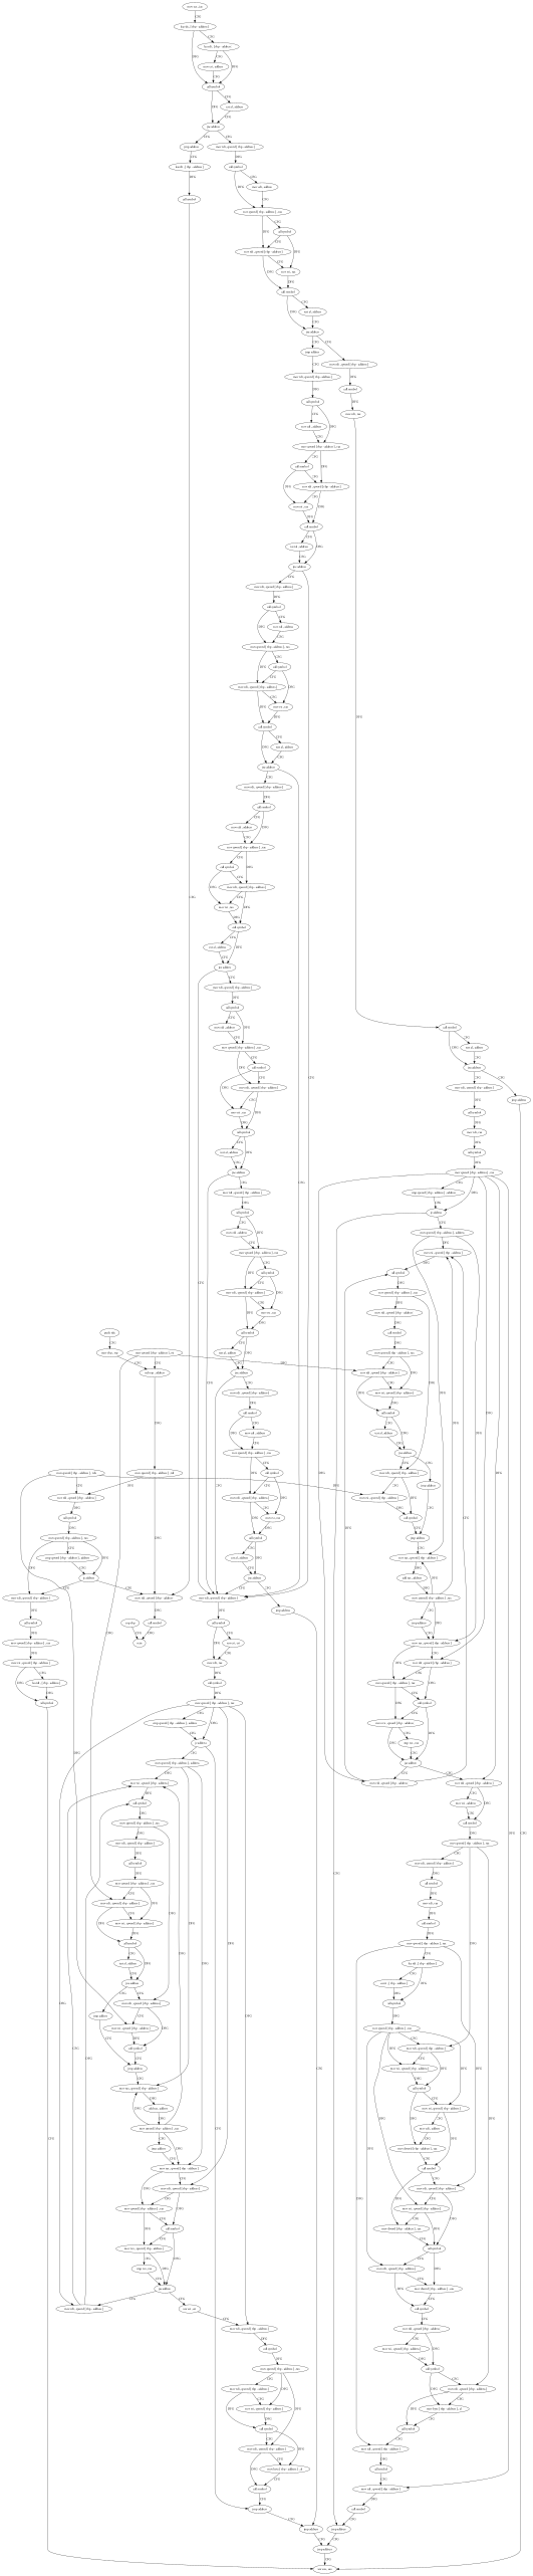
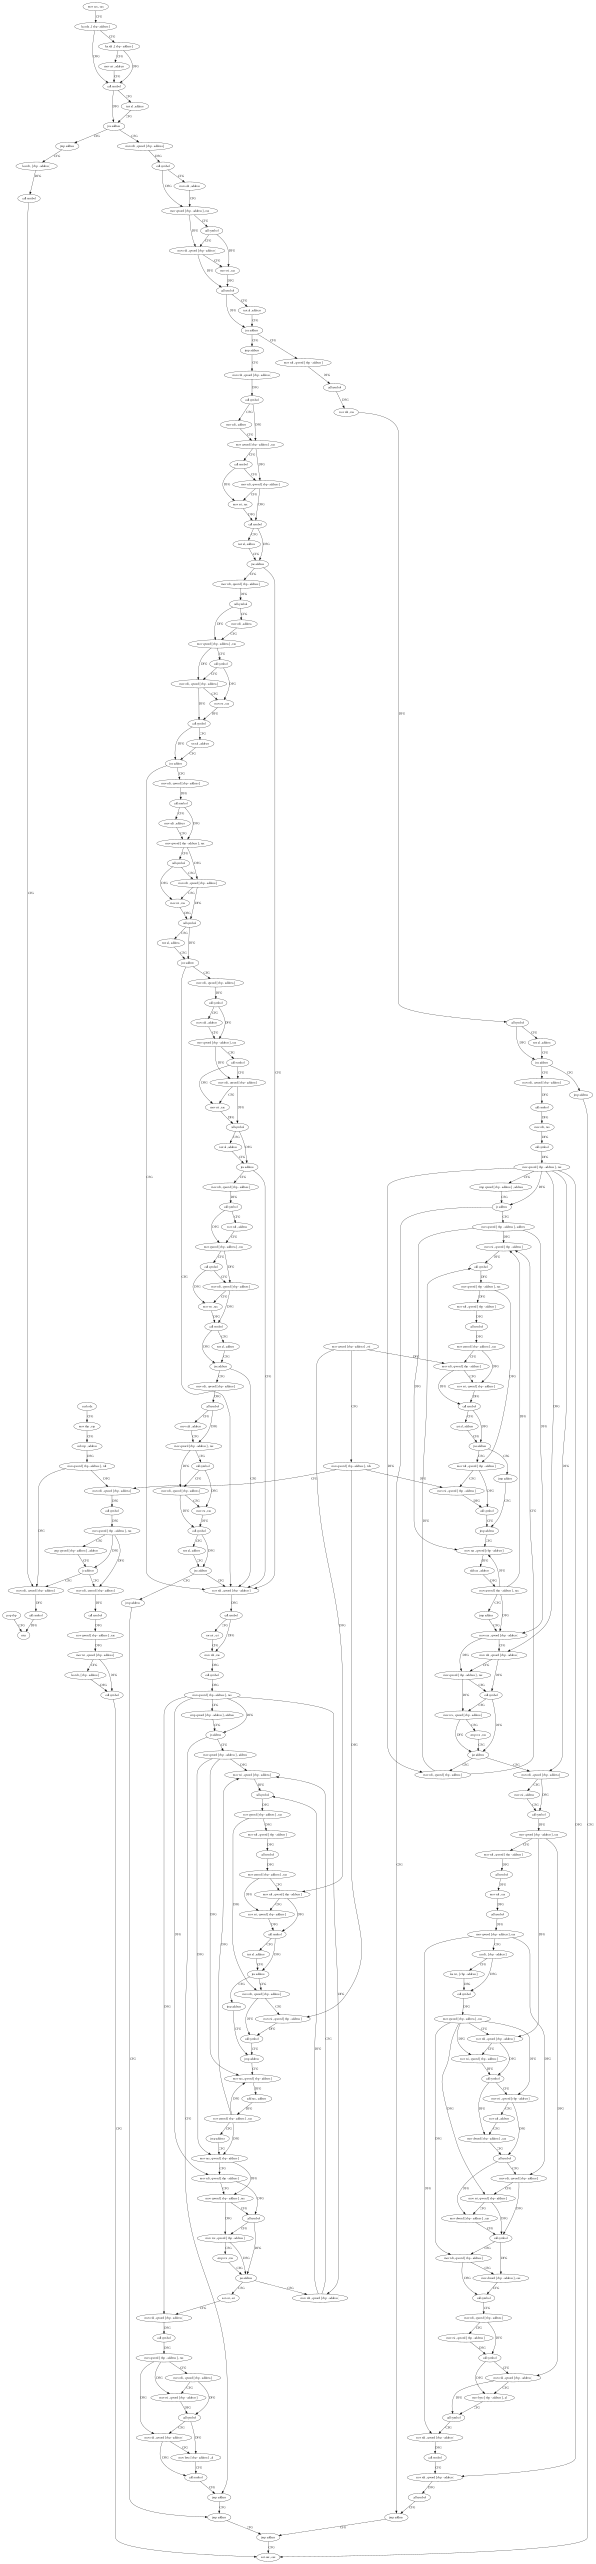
  digraph {
    fontname="EB Garamond"
    node [fontname="EB Garamond"]
    edge [fontname="EB Garamond"]
    n1 [label="push rdx"]
    n2 [label="mov rbp , rsp"]
    n3 [label="sub rsp , address"]
    n4 [label="mov qword [ rbp - address ] , rdi"]
    n5 [label="mov rdi , qword [ rbp - address ]"]
    n6 [label="mov rdi , qword [ rbp - address ]"]
    n7 [label="mov qword [ rbp - address ] , rsi"]
    n8 [label="mov qword [ rbp - address ] , rdx"]
    n9 [label="mov rdi , qword [ rbp - address ]"]
    n10 [label="mov rdi , qword [ rbp - address ]"]
    n11 [label="call symbol"]
    n12 [label="call symbol"]
    n13 [label="mov rsi , qword [ rbp - address ]"]
    n14 [label="mov rsi , qword [ rbp - address ]"]
    n15 [label="mov rsi , qword [ rbp - address ]"]
    n16 [label="call symbol"]
    n17 [label="mov rsi , qword [ rbp - address ]"]
    n18 [label="call symbol"]
    n19 [label="call symbol"]
    n20 [label="call symbol"]
    n21 [label="mov qword [ rbp - address ] , rax"]
    n22 [label="cmp qword [ rbp - address ] , address"]
    n23 [label="je address"]
    n24 [label="mov rdi , qword [ rbp - address ]"]
    n25 [label="call symbol"]
    n26 [label=retn]
    n27 [label="mov qword [ rbp - address ] , rax"]
    n28 [label="pop rbp"]
    n29 [label="mov rsi , qword [ rbp - address ]"]
    n30 [label="lea rdi , [ rbp - address ]"]
    n31 [label="call symbol"]
    n32 [label="xor eax , eax"]
-   n33 [label="mov ecx , jae"]
+   n33 [label="mov ecx , eax"]
    n34 [label="lea rdx , [ rbp - address ]"]
    n35 [label="mov rdi , qword [ rbp - address ]"]
    n36 [label="call symbol"]
    n37 [label="mov edi , address"]
    n38 [label="mov qword [ rbp - address ] , rax"]
    n39 [label="call symbol"]
    n40 [label="mov rdi , qword [ rbp - address ]"]
    n41 [label="mov rsi , rax"]
    n42 [label="call symbol"]
    n43 [label="test al , address"]
    n44 [label="jne address"]
    n45 [label="mov rdi , qword [ rbp - address ]"]
    n46 [label="jmp address"]
    n47 [label="call symbol"]
    n48 [label="mov rdi , qword [ rbp - address ]"]
    n49 [label="mov rdi , rax"]
    n50 [label="call symbol"]
    n51 [label="jmp address"]
    n52 [label="lea rdi , [ rbp - address ]"]
    n53 [label="call symbol"]
    n54 [label="call symbol"]
    n55 [label="test al , address"]
    n56 [label="jne address"]
    n57 [label="mov rdi , qword [ rbp - address ]"]
    n58 [label="jmp address"]
    n59 [label="call symbol"]
    n60 [label="mov rdi , rax"]
    n61 [label="mov edi , address"]
    n62 [label="mov qword [ rbp - address ] , rax"]
    n63 [label="call symbol"]
    n64 [label="mov qword [ rbp - address ] , rax"]
    n65 [label="cmp qword [ rbp - address ] , address"]
    n66 [label="je address"]
    n67 [label="mov rdi , qword [ rbp - address ]"]
    n68 [label="mov rdi , qword [ rbp - address ]"]
    n69 [label="mov rdi , qword [ rbp - address ]"]
    n70 [label="mov rdi , qword [ rbp - address ]"]
    n71 [label="jmp address"]
    n72 [label="mov qword [ rbp - address ] , address"]
    n73 [label="mov esi , address"]
    n74 [label="call symbol"]
    n75 [label="call symbol"]
    n76 [label="mov rsi , qword [ rbp - address ]"]
    n77 [label="call symbol"]
    n78 [label="mov qword [ rbp - address ] , rax"]
    n79 [label="call symbol"]
    n80 [label="jmp address"]
    n81 [label="mov rax , qword [ rbp - address ]"]
    n82 [label="mov rax , qword [ rbp - address ]"]
    n83 [label="add rax , address"]
    n84 [label="call symbol"]
    n85 [label="mov rdi , qword [ rbp - address ]"]
    n86 [label="mov rsi , rax"]
    n87 [label="call symbol"]
    n88 [label="test al , address"]
    n89 [label="jne address"]
    n90 [label="mov rdi , qword [ rbp - address ]"]
    n91 [label="mov rdi , qword [ rbp - address ]"]
    n92 [label="call symbol"]
    n93 [label="call symbol"]
    n94 [label="xor esi , esi"]
    n95 [label="mov rdi , rax"]
    n96 [label="mov edi , address"]
    n97 [label="mov qword [ rbp - address ] , rax"]
    n98 [label="mov rcx , qword [ rbp - address ]"]
    n99 [label="lea rdi , [ rbp - address ]"]
    n100 [label="call symbol"]
    n101 [label="mov esi , address"]
    n102 [label="test al , address"]
    n103 [label="jne address"]
    n104 [label="call symbol"]
    n105 [label="mov qword [ rbp - address ] , rax"]
    n106 [label="cmp qword [ rbp - address ] , address"]
    n107 [label="je address"]
    n108 [label="mov rdi , qword [ rbp - address ]"]
    n109 [label="mov rdi , qword [ rbp - address ]"]
    n110 [label="mov rdi , qword [ rbp - address ]"]
    n111 [label="jmp address"]
    n112 [label="mov qword [ rbp - address ] , address"]
    n113 [label="call symbol"]
    n114 [label="mov rsi , qword [ rbp - address ]"]
    n115 [label="call symbol"]
    n116 [label="mov qword [ rbp - address ] , rax"]
    n117 [label="call symbol"]
    n118 [label="jmp address"]
    n119 [label="mov rax , qword [ rbp - address ]"]
    n120 [label="mov rax , qword [ rbp - address ]"]
    n121 [label="add rax , address"]
    n122 [label="call symbol"]
    n123 [label="mov rdi , qword [ rbp - address ]"]
    n124 [label="mov rsi , rax"]
    n125 [label="call symbol"]
    n126 [label="test al , address"]
    n127 [label="jne address"]
    n128 [label="mov rdi , qword [ rbp - address ]"]
    n129 [label="call symbol"]
    n130 [label="mov edi , address"]
    n131 [label="mov qword [ rbp - address ] , rax"]
    n132 [label="mov qword [ rbp - address ] , rax"]
    n133 [label="mov rdi , qword [ rbp - address ]"]
    n134 [label="mov rdi , qword [ rbp - address ]"]
    n135 [label="mov rdi , qword [ rbp - address ]"]
    n136 [label="call symbol"]
    n137 [label="mov rsi , qword [ rbp - address ]"]
    n138 [label="call symbol"]
    n139 [label="mov byte [ rbp - address ] , al"]
    n140 [label="call symbol"]
    n141 [label="mov rdi , rax"]
    n142 [label="call symbol"]
    n143 [label="mov qword [ rbp - address ] , rax"]
    n144 [label="lea rdi , [ rbp - address ]"]
    n145 [label="mov rdi , qword [ rbp - address ]"]
    n146 [label="mov rdi , qword [ rbp - address ]"]
    n147 [label="lea rsi , [ rbp - address ]"]
    n148 [label="call symbol"]
    n149 [label="mov rsi , qword [ rbp - address ]"]
    n150 [label="call symbol"]
    n151 [label="call symbol"]
    n152 [label="mov qword [ rbp - address ] , rax"]
    n153 [label="mov rsi , qword [ rbp - address ]"]
    n154 [label="mov rdi , qword [ rbp - address ]"]
    n155 [label="mov edi , address"]
    n156 [label="call symbol"]
    n157 [label="mov dword [ rbp - address ] , eax"]
    n158 [label="mov dword [ rbp - address ] , eax"]
    n159 [label="call symbol"]
    n160 [label="mov dword [ rbp - address ] , eax"]
    n161 [label="mov rdi , qword [ rbp - address ]"]
    n162 [label="mov rsi , qword [ rbp - address ]"]
    n163 [label="call symbol"]
    n164 [label="mov qword [ rbp - address ] , rax"]
    n165 [label="mov rdi , qword [ rbp - address ]"]
    n166 [label="mov rdi , qword [ rbp - address ]"]
    n167 [label="call symbol"]
    n168 [label="mov qword [ rbp - address ] , rax"]
    n169 [label="test al , address"]
    n170 [label="jne address"]
    n171 [label="jmp address"]
    n172 [label="jmp address"]
    n173 [label="mov rcx , qword [ rbp - address ]"]
    n174 [label="call symbol"]
    n175 [label="mov rdi , qword [ rbp - address ]"]
    n176 [label="mov rsi , rax"]
    n177 [label="call symbol"]
    n178 [label="test al , address"]
    n179 [label="jne address"]
    n180 [label="mov rdi , qword [ rbp - address ]"]
    n181 [label="call symbol"]
    n182 [label="mov edi , address"]
    n183 [label="mov qword [ rbp - address ] , rax"]
    n184 [label="xor esi , esi"]
    n185 [label="mov qword [ rbp - address ] , rax"]
    n186 [label="mov rdi , qword [ rbp - address ]"]
    n187 [label="mov rsi , qword [ rbp - address ]"]
    n188 [label="mov rdi , qword [ rbp - address ]"]
    n189 [label="call symbol"]
    n190 [label="mov byte [ rbp - address ] , al"]
    n191 [label="call symbol"]
    n192 [label="mov qword [ rbp - address ] , rax"]
    n193 [label="mov rdi , qword [ rbp - address ]"]
    n194 [label="mov rdi , qword [ rbp - address ]"]
    n195 [label="call symbol"]
    n196 [label="mov qword [ rbp - address ] , rax"]
    n197 [label="test al , address"]
    n198 [label="jne address"]
    n199 [label="jmp address"]
    n200 [label="jmp address"]
    n201 [label="call symbol"]
    n202 [label="mov rdi , qword [ rbp - address ]"]
    n203 [label="mov rsi , rax"]
    n204 [label="call symbol"]
    n205 [label="test al , address"]
    n206 [label="jne address"]
    n207 [label="mov rdi , qword [ rbp - address ]"]
    n208 [label="call symbol"]
    n209 [label="mov edi , address"]
    n210 [label="mov qword [ rbp - address ] , rax"]
    n211 [label="mov qword [ rbp - address ] , rax"]
    n212 [label="jmp address"]
    n213 [label="call symbol"]
    n214 [label="mov rdi , qword [ rbp - address ]"]
    n215 [label="mov rsi , rax"]
    n216 [label="call symbol"]
    n217 [label="test al , address"]
    n218 [label="jne address"]
    n219 [label="mov rdi , qword [ rbp - address ]"]
    n220 [label="call symbol"]
    n221 [label="mov edi , address"]
    n222 [label="mov qword [ rbp - address ] , rax"]
    n223 [label="jae address"]
    n224 [label="cmp rcx , rax"]
    n225 [label="mov qword [ rbp - address ] , rax"]
    n226 [label="jmp address"]
    n227 [label="call symbol"]
    n228 [label="mov rdi , qword [ rbp - address ]"]
    n229 [label="mov rsi , rax"]
    n230 [label="call symbol"]
    n231 [label="test al , address"]
    n232 [label="jne address"]
    n233 [label="jmp address"]
    n234 [label="jae address"]
    n235 [label="cmp rcx , rax"]
    n1 -> n2 [label=CFG]
    n2 -> n3 [label=CFG]
    n3 -> n4 [label=DFG]
    n4 -> n5 [label=DFG]
    n4 -> n6 [label=DFG]
    n5 -> n11 [label=DFG]
    n6 -> n12 [label=DFG]
-   n7 -> n3 [label=CFG]
+   n7 -> n8 [label=CFG]
    n7 -> n9 [label=DFG]
    n7 -> n10 [label=DFG]
    n8 -> n5 [label=CFG]
    n8 -> n13 [label=DFG]
    n8 -> n14 [label=DFG]
    n9 -> n15 [label=CFG]
    n9 -> n16 [label=DFG]
    n10 -> n17 [label=CFG]
    n10 -> n18 [label=DFG]
    n11 -> n21 [label=DFG]
    n12 -> n26 [label=DFG]
    n13 -> n19 [label=DFG]
    n14 -> n20 [label=DFG]
    n15 -> n16 [label=DFG]
    n16 -> n169 [label=CFG]
    n16 -> n170 [label=DFG]
    n17 -> n18 [label=DFG]
    n18 -> n197 [label=CFG]
    n18 -> n198 [label=DFG]
    n19 -> n172 [label=CFG]
    n20 -> n200 [label=CFG]
    n21 -> n22 [label=CFG]
    n21 -> n23 [label=DFG]
    n21 -> n24 [label=DFG]
    n22 -> n23 [label=CFG]
    n23 -> n6 [label=CFG]
    n23 -> n24 [label=CFG]
    n24 -> n25 [label=DFG]
    n25 -> n27 [label=DFG]
    n27 -> n29 [label=DFG]
    n28 -> n26 [label=CFG]
    n29 -> n30 [label=CFG]
    n29 -> n31 [label=DFG]
    n30 -> n31 [label=DFG]
    n31 -> n32 [label=CFG]
    n33 -> n34 [label=CFG]
    n34 -> n99 [label=CFG]
    n34 -> n100 [label=DFG]
    n35 -> n36 [label=DFG]
    n36 -> n37 [label=CFG]
    n36 -> n38 [label=DFG]
    n37 -> n38 [label=CFG]
    n38 -> n39 [label=CFG]
    n38 -> n40 [label=DFG]
    n39 -> n40 [label=CFG]
    n39 -> n41 [label=DFG]
    n40 -> n41 [label=CFG]
    n40 -> n42 [label=DFG]
    n41 -> n42 [label=DFG]
    n42 -> n43 [label=CFG]
    n42 -> n44 [label=DFG]
    n43 -> n44 [label=CFG]
    n44 -> n45 [label=CFG]
    n44 -> n46 [label=CFG]
    n45 -> n47 [label=DFG]
    n46 -> n48 [label=CFG]
    n47 -> n49 [label=DFG]
    n48 -> n50 [label=DFG]
    n49 -> n54 [label=DFG]
    n50 -> n61 [label=CFG]
    n50 -> n62 [label=DFG]
    n51 -> n52 [label=CFG]
    n52 -> n53 [label=DFG]
    n53 -> n6 [label=CFG]
    n54 -> n55 [label=CFG]
    n54 -> n56 [label=DFG]
    n55 -> n56 [label=CFG]
    n56 -> n57 [label=CFG]
    n56 -> n58 [label=CFG]
    n57 -> n59 [label=DFG]
    n58 -> n32 [label=CFG]
    n59 -> n60 [label=DFG]
    n60 -> n63 [label=DFG]
    n61 -> n62 [label=CFG]
    n62 -> n84 [label=CFG]
    n62 -> n85 [label=DFG]
    n63 -> n64 [label=DFG]
    n64 -> n65 [label=CFG]
    n64 -> n66 [label=DFG]
    n64 -> n67 [label=DFG]
    n64 -> n68 [label=DFG]
    n64 -> n69 [label=DFG]
    n64 -> n70 [label=DFG]
    n65 -> n66 [label=CFG]
    n66 -> n71 [label=CFG]
    n66 -> n72 [label=CFG]
    n67 -> n73 [label=CFG]
    n67 -> n74 [label=DFG]
    n68 -> n75 [label=DFG]
    n69 -> n76 [label=CFG]
    n69 -> n77 [label=DFG]
    n70 -> n78 [label=CFG]
    n70 -> n79 [label=DFG]
    n71 -> n80 [label=CFG]
    n72 -> n76 [label=DFG]
    n72 -> n81 [label=DFG]
    n72 -> n82 [label=DFG]
    n73 -> n74 [label=CFG]
    n74 -> n132 [label=DFG]
    n75 -> n71 [label=CFG]
    n76 -> n77 [label=DFG]
    n77 -> n164 [label=DFG]
    n78 -> n79 [label=CFG]
    n78 -> n98 [label=DFG]
    n79 -> n98 [label=CFG]
    n79 -> n223 [label=DFG]
    n80 -> n32 [label=CFG]
    n81 -> n70 [label=CFG]
    n81 -> n78 [label=DFG]
    n82 -> n83 [label=DFG]
    n83 -> n211 [label=DFG]
    n84 -> n85 [label=CFG]
    n84 -> n86 [label=DFG]
    n85 -> n86 [label=CFG]
    n85 -> n87 [label=DFG]
    n86 -> n87 [label=DFG]
    n87 -> n88 [label=CFG]
    n87 -> n89 [label=DFG]
    n88 -> n89 [label=CFG]
    n89 -> n90 [label=CFG]
    n89 -> n91 [label=CFG]
    n90 -> n92 [label=DFG]
    n91 -> n93 [label=DFG]
    n92 -> n94 [label=CFG]
    n92 -> n95 [label=DFG]
    n93 -> n96 [label=CFG]
    n93 -> n97 [label=DFG]
    n94 -> n95 [label=CFG]
    n95 -> n104 [label=DFG]
    n96 -> n97 [label=CFG]
    n97 -> n122 [label=CFG]
    n97 -> n123 [label=DFG]
    n98 -> n223 [label=DFG]
    n98 -> n224 [label=CFG]
    n99 -> n100 [label=DFG]
    n99 -> n101 [label=CFG]
    n100 -> n102 [label=CFG]
    n100 -> n103 [label=DFG]
    n101 -> n100 [label=CFG]
    n102 -> n103 [label=CFG]
    n103 -> n35 [label=CFG]
    n103 -> n51 [label=CFG]
    n104 -> n105 [label=DFG]
    n105 -> n106 [label=CFG]
    n105 -> n107 [label=DFG]
    n105 -> n108 [label=DFG]
    n105 -> n109 [label=DFG]
    n105 -> n110 [label=DFG]
    n106 -> n107 [label=CFG]
    n107 -> n111 [label=CFG]
    n107 -> n112 [label=CFG]
    n108 -> n113 [label=DFG]
    n109 -> n114 [label=CFG]
    n109 -> n115 [label=DFG]
    n110 -> n116 [label=CFG]
    n110 -> n117 [label=DFG]
    n111 -> n118 [label=CFG]
    n112 -> n114 [label=DFG]
    n112 -> n119 [label=DFG]
    n112 -> n120 [label=DFG]
    n113 -> n185 [label=DFG]
    n114 -> n115 [label=DFG]
    n115 -> n192 [label=DFG]
    n116 -> n117 [label=CFG]
    n116 -> n173 [label=DFG]
    n117 -> n173 [label=CFG]
    n117 -> n234 [label=DFG]
    n118 -> n80 [label=CFG]
    n119 -> n110 [label=CFG]
    n119 -> n116 [label=DFG]
    n120 -> n121 [label=DFG]
    n121 -> n225 [label=DFG]
    n122 -> n123 [label=CFG]
    n122 -> n124 [label=DFG]
    n123 -> n124 [label=CFG]
    n123 -> n125 [label=DFG]
    n124 -> n125 [label=DFG]
    n125 -> n126 [label=CFG]
    n125 -> n127 [label=DFG]
    n126 -> n127 [label=CFG]
    n127 -> n90 [label=CFG]
    n127 -> n128 [label=CFG]
    n128 -> n129 [label=DFG]
    n129 -> n130 [label=CFG]
    n129 -> n131 [label=DFG]
    n130 -> n131 [label=CFG]
    n131 -> n174 [label=CFG]
    n131 -> n175 [label=DFG]
    n132 -> n133 [label=CFG]
    n132 -> n134 [label=DFG]
    n132 -> n135 [label=DFG]
    n133 -> n136 [label=DFG]
    n134 -> n137 [label=CFG]
    n134 -> n138 [label=DFG]
    n135 -> n139 [label=CFG]
    n135 -> n140 [label=DFG]
    n136 -> n141 [label=DFG]
    n137 -> n138 [label=DFG]
    n138 -> n153 [label=CFG]
    n138 -> n160 [label=DFG]
    n139 -> n140 [label=CFG]
    n140 -> n146 [label=CFG]
    n141 -> n142 [label=DFG]
    n142 -> n143 [label=DFG]
    n143 -> n144 [label=CFG]
    n143 -> n145 [label=DFG]
    n143 -> n146 [label=DFG]
    n144 -> n147 [label=CFG]
    n144 -> n148 [label=DFG]
    n145 -> n149 [label=CFG]
    n145 -> n150 [label=DFG]
    n146 -> n151 [label=DFG]
    n147 -> n148 [label=DFG]
    n148 -> n152 [label=DFG]
    n149 -> n150 [label=DFG]
    n149 -> n157 [label=CFG]
    n150 -> n154 [label=CFG]
    n150 -> n158 [label=DFG]
    n151 -> n68 [label=CFG]
    n152 -> n134 [label=CFG]
    n152 -> n137 [label=DFG]
    n152 -> n149 [label=DFG]
    n152 -> n153 [label=DFG]
    n152 -> n154 [label=DFG]
    n153 -> n155 [label=CFG]
    n153 -> n156 [label=DFG]
    n154 -> n158 [label=CFG]
    n154 -> n159 [label=DFG]
    n155 -> n160 [label=CFG]
    n156 -> n145 [label=CFG]
    n156 -> n157 [label=DFG]
    n157 -> n150 [label=CFG]
    n158 -> n159 [label=CFG]
    n159 -> n161 [label=CFG]
    n160 -> n156 [label=CFG]
    n161 -> n162 [label=CFG]
    n161 -> n163 [label=DFG]
    n162 -> n163 [label=DFG]
    n163 -> n135 [label=CFG]
    n163 -> n139 [label=DFG]
    n164 -> n165 [label=DFG]
    n164 -> n166 [label=DFG]
    n165 -> n167 [label=DFG]
    n166 -> n13 [label=CFG]
    n166 -> n19 [label=DFG]
    n167 -> n168 [label=DFG]
    n168 -> n9 [label=CFG]
    n168 -> n15 [label=DFG]
    n169 -> n170 [label=CFG]
    n170 -> n166 [label=CFG]
    n170 -> n171 [label=CFG]
    n171 -> n172 [label=CFG]
    n172 -> n82 [label=CFG]
    n173 -> n234 [label=DFG]
    n173 -> n235 [label=CFG]
    n174 -> n175 [label=CFG]
    n174 -> n176 [label=DFG]
    n175 -> n176 [label=CFG]
    n175 -> n177 [label=DFG]
    n176 -> n177 [label=DFG]
    n177 -> n178 [label=CFG]
    n177 -> n179 [label=DFG]
    n178 -> n179 [label=CFG]
    n179 -> n90 [label=CFG]
    n179 -> n180 [label=CFG]
    n180 -> n181 [label=DFG]
    n181 -> n182 [label=CFG]
    n181 -> n183 [label=DFG]
    n182 -> n183 [label=CFG]
    n183 -> n201 [label=CFG]
    n183 -> n202 [label=DFG]
    n184 -> n108 [label=CFG]
    n185 -> n186 [label=CFG]
    n185 -> n187 [label=DFG]
    n185 -> n188 [label=DFG]
    n186 -> n187 [label=CFG]
    n186 -> n189 [label=DFG]
    n187 -> n189 [label=DFG]
    n188 -> n190 [label=CFG]
    n188 -> n191 [label=DFG]
    n189 -> n188 [label=CFG]
    n189 -> n190 [label=DFG]
    n190 -> n191 [label=CFG]
    n191 -> n111 [label=CFG]
    n192 -> n193 [label=DFG]
    n192 -> n194 [label=DFG]
    n193 -> n195 [label=DFG]
    n194 -> n14 [label=CFG]
    n194 -> n20 [label=DFG]
    n195 -> n196 [label=DFG]
    n196 -> n10 [label=CFG]
    n196 -> n17 [label=DFG]
    n197 -> n198 [label=CFG]
    n198 -> n194 [label=CFG]
    n198 -> n199 [label=CFG]
    n199 -> n200 [label=CFG]
    n200 -> n120 [label=CFG]
    n201 -> n202 [label=CFG]
    n201 -> n203 [label=DFG]
    n202 -> n203 [label=CFG]
    n202 -> n204 [label=DFG]
    n203 -> n204 [label=DFG]
    n204 -> n205 [label=CFG]
    n204 -> n206 [label=DFG]
    n205 -> n206 [label=CFG]
    n206 -> n90 [label=CFG]
    n206 -> n207 [label=CFG]
    n207 -> n208 [label=DFG]
    n208 -> n209 [label=CFG]
    n208 -> n210 [label=DFG]
    n209 -> n210 [label=CFG]
    n210 -> n213 [label=CFG]
    n210 -> n214 [label=DFG]
    n211 -> n76 [label=DFG]
    n211 -> n81 [label=DFG]
    n211 -> n82 [label=DFG]
    n211 -> n212 [label=CFG]
    n212 -> n81 [label=CFG]
    n213 -> n214 [label=CFG]
    n213 -> n215 [label=DFG]
    n214 -> n215 [label=CFG]
    n214 -> n216 [label=DFG]
    n215 -> n216 [label=DFG]
    n216 -> n217 [label=CFG]
    n216 -> n218 [label=DFG]
    n217 -> n218 [label=CFG]
    n218 -> n90 [label=CFG]
    n218 -> n219 [label=CFG]
    n219 -> n220 [label=DFG]
    n220 -> n221 [label=CFG]
    n220 -> n222 [label=DFG]
    n221 -> n222 [label=CFG]
    n222 -> n227 [label=CFG]
    n222 -> n228 [label=DFG]
    n223 -> n67 [label=CFG]
    n223 -> n69 [label=CFG]
    n224 -> n223 [label=CFG]
    n225 -> n114 [label=DFG]
    n225 -> n119 [label=DFG]
    n225 -> n120 [label=DFG]
    n225 -> n226 [label=CFG]
    n226 -> n119 [label=CFG]
    n227 -> n228 [label=CFG]
    n227 -> n229 [label=DFG]
    n228 -> n229 [label=CFG]
    n228 -> n230 [label=DFG]
    n229 -> n230 [label=DFG]
    n230 -> n231 [label=CFG]
    n230 -> n232 [label=DFG]
    n231 -> n232 [label=CFG]
    n232 -> n90 [label=CFG]
    n232 -> n233 [label=CFG]
    n233 -> n118 [label=CFG]
    n234 -> n109 [label=CFG]
    n234 -> n184 [label=CFG]
    n235 -> n234 [label=CFG]
  }
